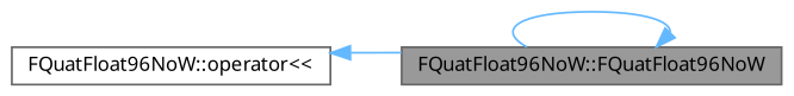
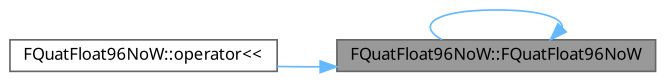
  digraph {
    rankdir=RL
    fontname="Noto Sans"
    node [fontname="Noto Sans" fontsize=10 shape=box style=filled]
    edge [color=steelblue1 dir=back fontname="Noto Sans" fontsize=10 labelfontname=Helvetica labelfontsize=10 style=solid]
    n1 [color=gray40 fillcolor=grey60 fontcolor=black height=0.2 label="FQuatFloat96NoW::FQuatFloat96NoW" width=0.4]
    n2 [color=grey40 fillcolor=white height=0.2 label="FQuatFloat96NoW::operator\<\<" width=0.4]
    n1 -> n1
-   n2 -> n1
+   n1 -> n2
  }
